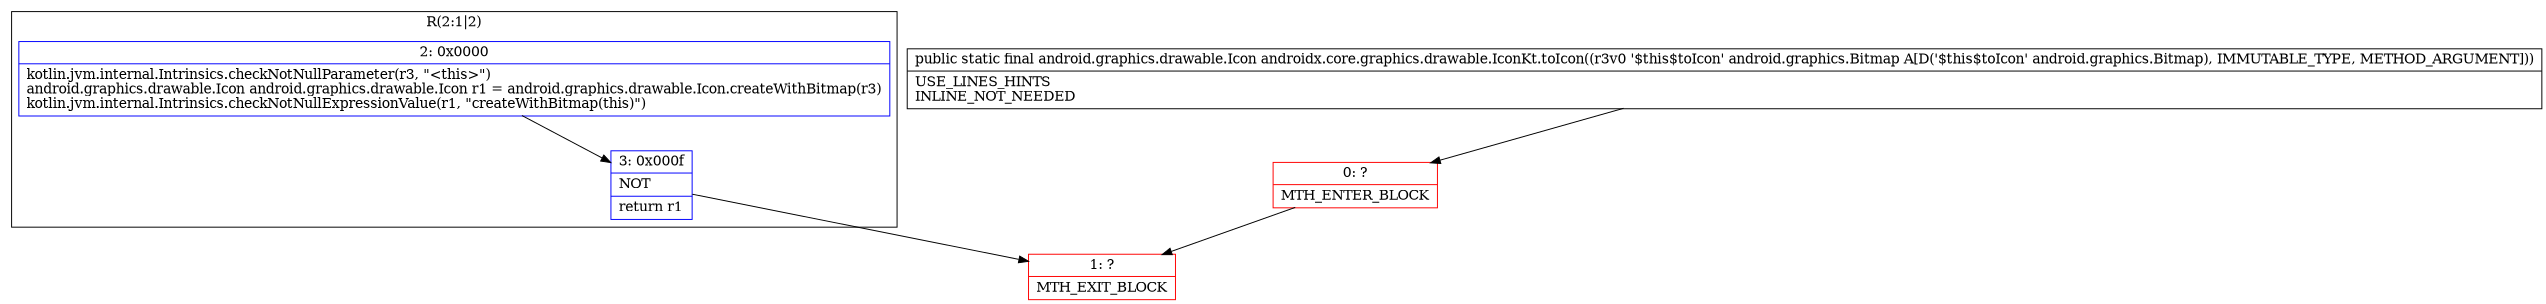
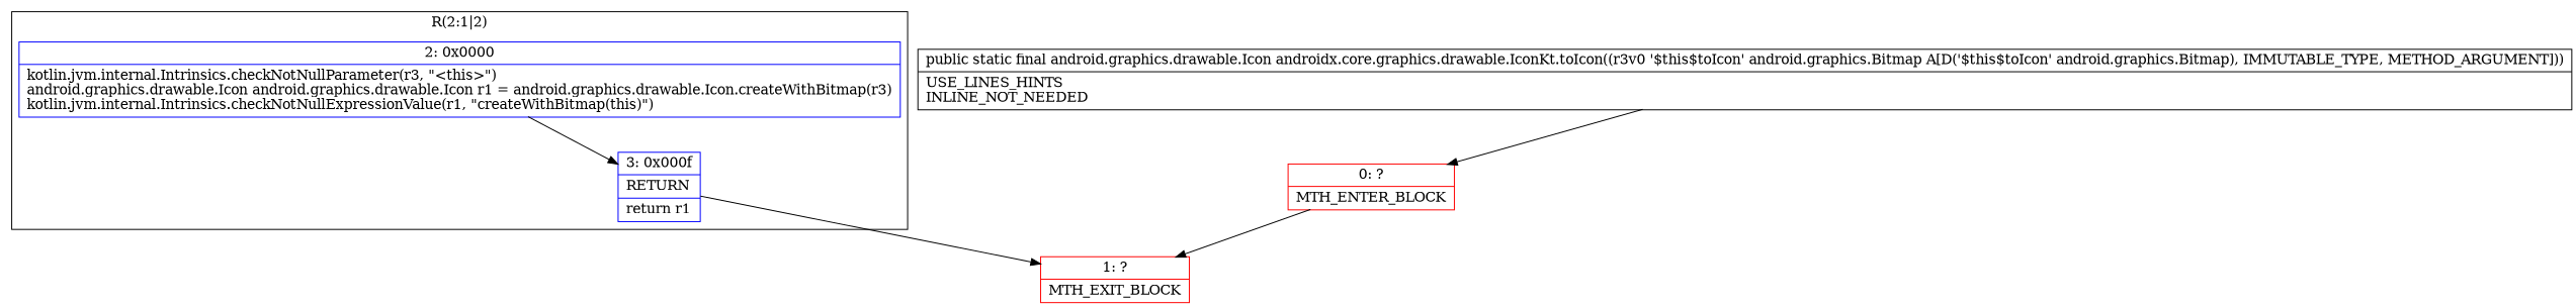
  digraph {
    node [color=blue shape=record]
    n1 [label="{2\:\ 0x0000|kotlin.jvm.internal.Intrinsics.checkNotNullParameter(r3, \"\<this\>\")\landroid.graphics.drawable.Icon android.graphics.drawable.Icon r1 = android.graphics.drawable.Icon.createWithBitmap(r3)\lkotlin.jvm.internal.Intrinsics.checkNotNullExpressionValue(r1, \"createWithBitmap(this)\")\l}"]
-   n2 [label="{3\:\ 0x000f|NOT\l|return r1\l}"]
+   n2 [label="{3\:\ 0x000f|RETURN\l|return r1\l}"]
    n3 [color=red label="{1\:\ ?|MTH_EXIT_BLOCK\l}"]
    n4 [color=red label="{0\:\ ?|MTH_ENTER_BLOCK\l}"]
    n5 [label="{public static final android.graphics.drawable.Icon androidx.core.graphics.drawable.IconKt.toIcon((r3v0 '$this$toIcon' android.graphics.Bitmap A[D('$this$toIcon' android.graphics.Bitmap), IMMUTABLE_TYPE, METHOD_ARGUMENT]))  | USE_LINES_HINTS\lINLINE_NOT_NEEDED\l}" color=""]
    subgraph cluster_1 {
      label="R(2:1|2)"
      n1
      n2
    }
    n1 -> n2
    n2 -> n3
    n4 -> n3
    n5 -> n4
  }
